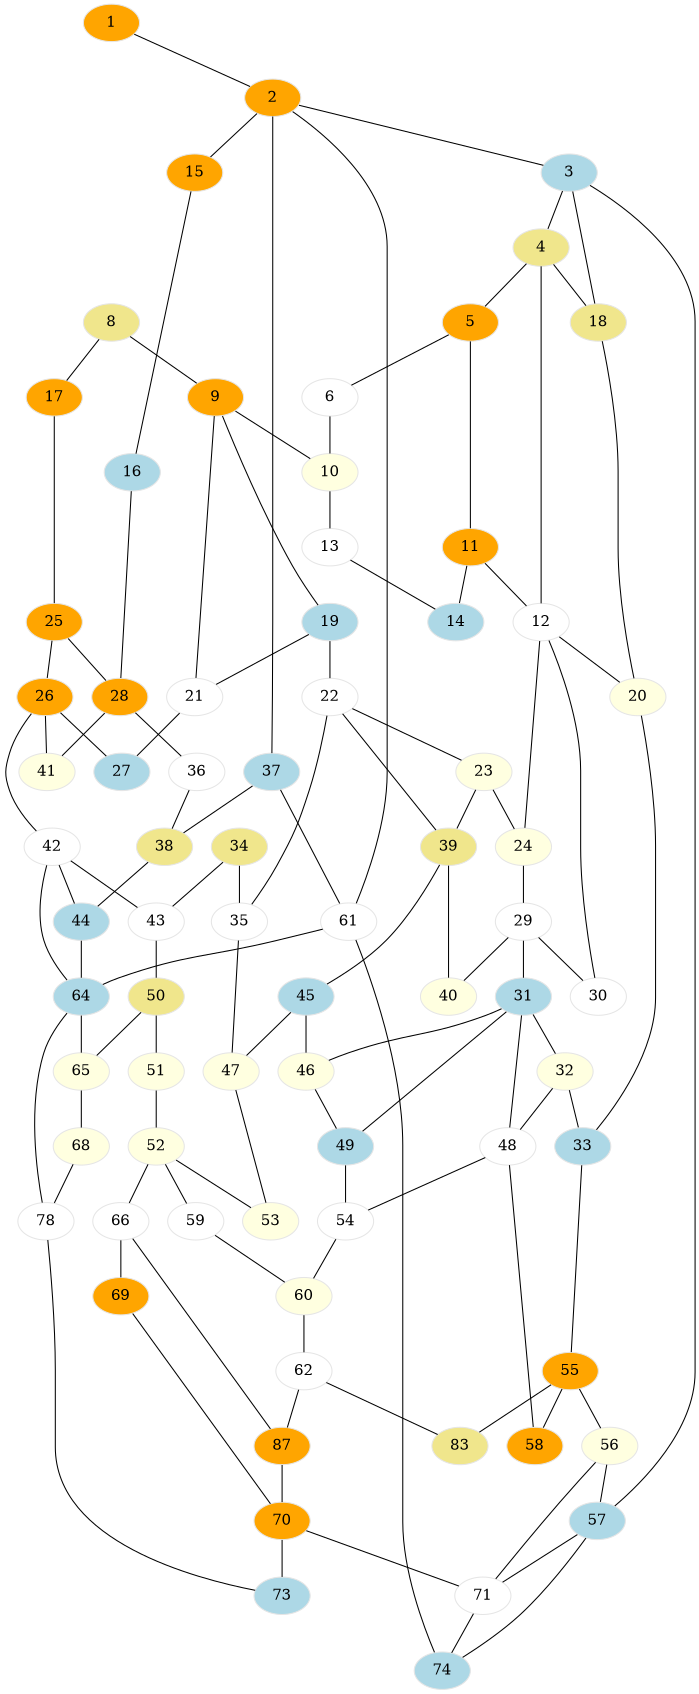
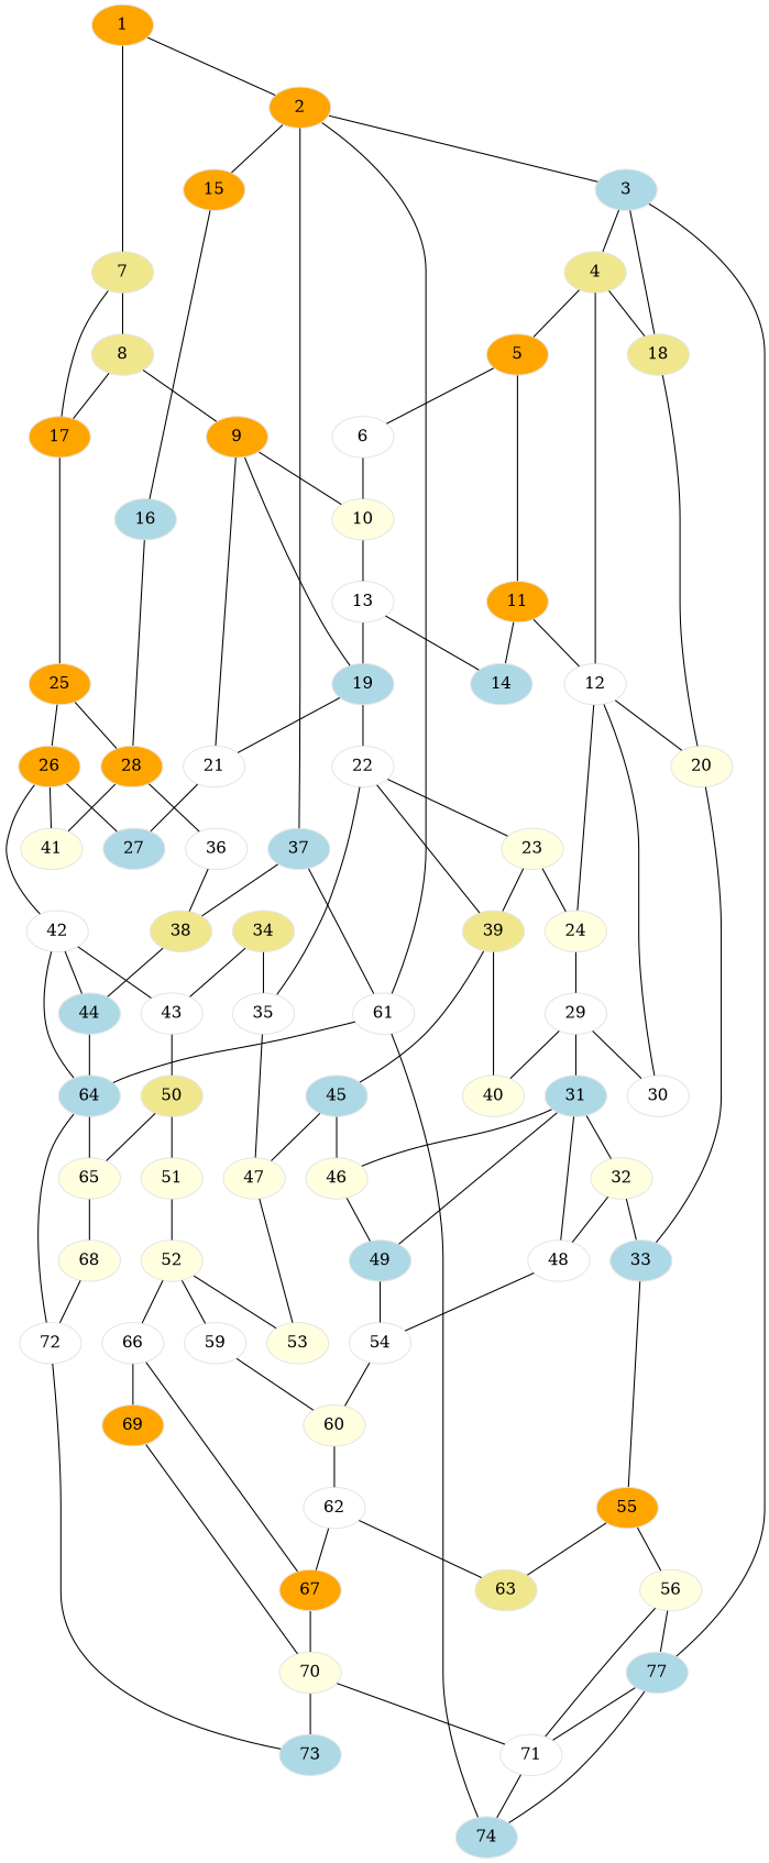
  graph {
    node [color=gray90 fillcolor=white style=filled]
    edge [weight=1.0]
    1 [fillcolor=orange]
    2 [fillcolor=orange]
+   7 [fillcolor=khaki]
    3 [fillcolor=lightblue]
    15 [fillcolor=orange]
    61
    37 [fillcolor=lightblue]
    8 [fillcolor=khaki]
    17 [fillcolor=orange]
    4 [fillcolor=khaki]
    18 [fillcolor=khaki]
-   57 [fillcolor=lightblue]
+   57 [fillcolor=lightblue label=77]
    16 [fillcolor=lightblue]
    64 [fillcolor=lightblue]
    74 [fillcolor=lightblue]
    5 [fillcolor=orange]
    12
    20 [fillcolor=lightyellow]
    71
    6
    11 [fillcolor=orange]
    24 [fillcolor=lightyellow]
    30
    10 [fillcolor=lightyellow]
    14 [fillcolor=lightblue]
    13
    9 [fillcolor=orange]
    25 [fillcolor=orange]
    19 [fillcolor=lightblue]
    21
    22
    27 [fillcolor=lightblue]
    33 [fillcolor=lightblue]
    29
    28 [fillcolor=orange]
    38 [fillcolor=khaki]
    41 [fillcolor=lightyellow]
    36
    26 [fillcolor=orange]
    23 [fillcolor=lightyellow]
    35
    39 [fillcolor=khaki]
    55 [fillcolor=orange]
    47 [fillcolor=lightyellow]
    40 [fillcolor=lightyellow]
    45 [fillcolor=lightblue]
    31 [fillcolor=lightblue]
    42
    43
    44 [fillcolor=lightblue]
    34 [fillcolor=khaki]
    32 [fillcolor=lightyellow]
    46 [fillcolor=lightyellow]
    48
    49 [fillcolor=lightblue]
    54
-   58 [fillcolor=orange]
    56 [fillcolor=lightyellow]
-   63 [fillcolor=khaki label=83]
+   63 [fillcolor=khaki]
    50 [fillcolor=khaki]
    53 [fillcolor=lightyellow]
    65 [fillcolor=lightyellow]
-   72 [label=78]
+   72
    51 [fillcolor=lightyellow]
    60 [fillcolor=lightyellow]
    52 [fillcolor=lightyellow]
    68 [fillcolor=lightyellow]
    59
    66
-   67 [fillcolor=orange label=87]
+   67 [fillcolor=orange]
    69 [fillcolor=orange]
    62
-   70 [fillcolor=orange]
+   70 [fillcolor=lightyellow]
    73 [fillcolor=lightblue]
    1 -- 2
+   1 -- 7 [weight=2.0]
    2 -- 3
    2 -- 15
    2 -- 61
    2 -- 37
+   7 -- 8 [weight=2.0]
+   7 -- 17 [weight=2.0]
    3 -- 4
    3 -- 18
    3 -- 57
    15 -- 16
    61 -- 64 [weight=2.0]
    61 -- 74 [weight=2.0]
    37 -- 61
    37 -- 38
    8 -- 17
    8 -- 9 [weight=2.0]
    17 -- 25
    4 -- 18
    4 -- 5
    4 -- 12
    18 -- 20
    57 -- 74
    57 -- 71
    16 -- 28
    64 -- 65
    64 -- 72
    5 -- 6
    5 -- 11 [weight=2.0]
    12 -- 20
    12 -- 24
    12 -- 30
    20 -- 33
    71 -- 74
    6 -- 10
    11 -- 12 [weight=2.0]
    11 -- 14 [weight=2.0]
    24 -- 29
    10 -- 13
    13 -- 14 [weight=2.0]
+   13 -- 19 [weight=2.0]
    9 -- 10
    9 -- 19
    9 -- 21
    25 -- 28
    25 -- 26
    19 -- 21
    19 -- 22 [weight=2.0]
    21 -- 27
    22 -- 23
    22 -- 35
    22 -- 39
    33 -- 55
    29 -- 30 [weight=2.0]
    29 -- 40
    29 -- 31 [weight=2.0]
    28 -- 41 [weight=2.0]
    28 -- 36 [weight=2.0]
    38 -- 44
    36 -- 38
    26 -- 27
    26 -- 41
    26 -- 42 [weight=2.0]
    23 -- 24
    23 -- 39 [weight=2.0]
    35 -- 47
    39 -- 40 [weight=2.0]
    39 -- 45
-   55 -- 58
    55 -- 56 [weight=2.0]
    55 -- 63 [weight=2.0]
    47 -- 53
    45 -- 47
    45 -- 46
    31 -- 32
    31 -- 46
    31 -- 48
    31 -- 49
    42 -- 64
    42 -- 43
    42 -- 44 [weight=2.0]
    43 -- 50
    44 -- 64
    34 -- 35
    34 -- 43
    32 -- 33
    32 -- 48
    46 -- 49
    48 -- 54 [weight=2.0]
-   48 -- 58 [weight=2.0]
    49 -- 54
    54 -- 60
    56 -- 57
    56 -- 71 [weight=2.0]
    50 -- 65
    50 -- 51
    65 -- 68
    72 -- 73
    51 -- 52 [weight=2.0]
    60 -- 62
    52 -- 53
    52 -- 59
    52 -- 66 [weight=2.0]
    68 -- 72
    59 -- 60
    66 -- 67
    66 -- 69 [weight=2.0]
    67 -- 70
    69 -- 70
    62 -- 63
    62 -- 67
    70 -- 71 [weight=2.0]
    70 -- 73 [weight=2.0]
  }
